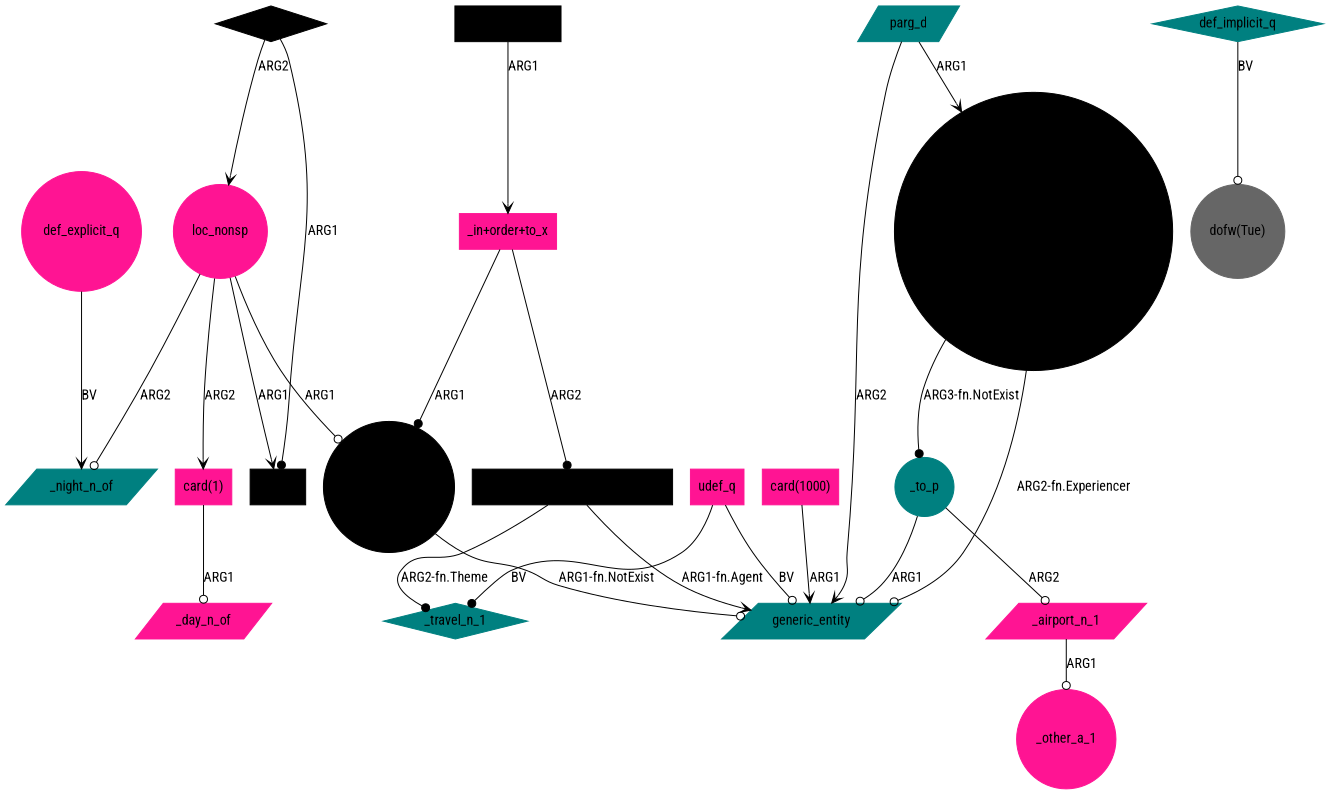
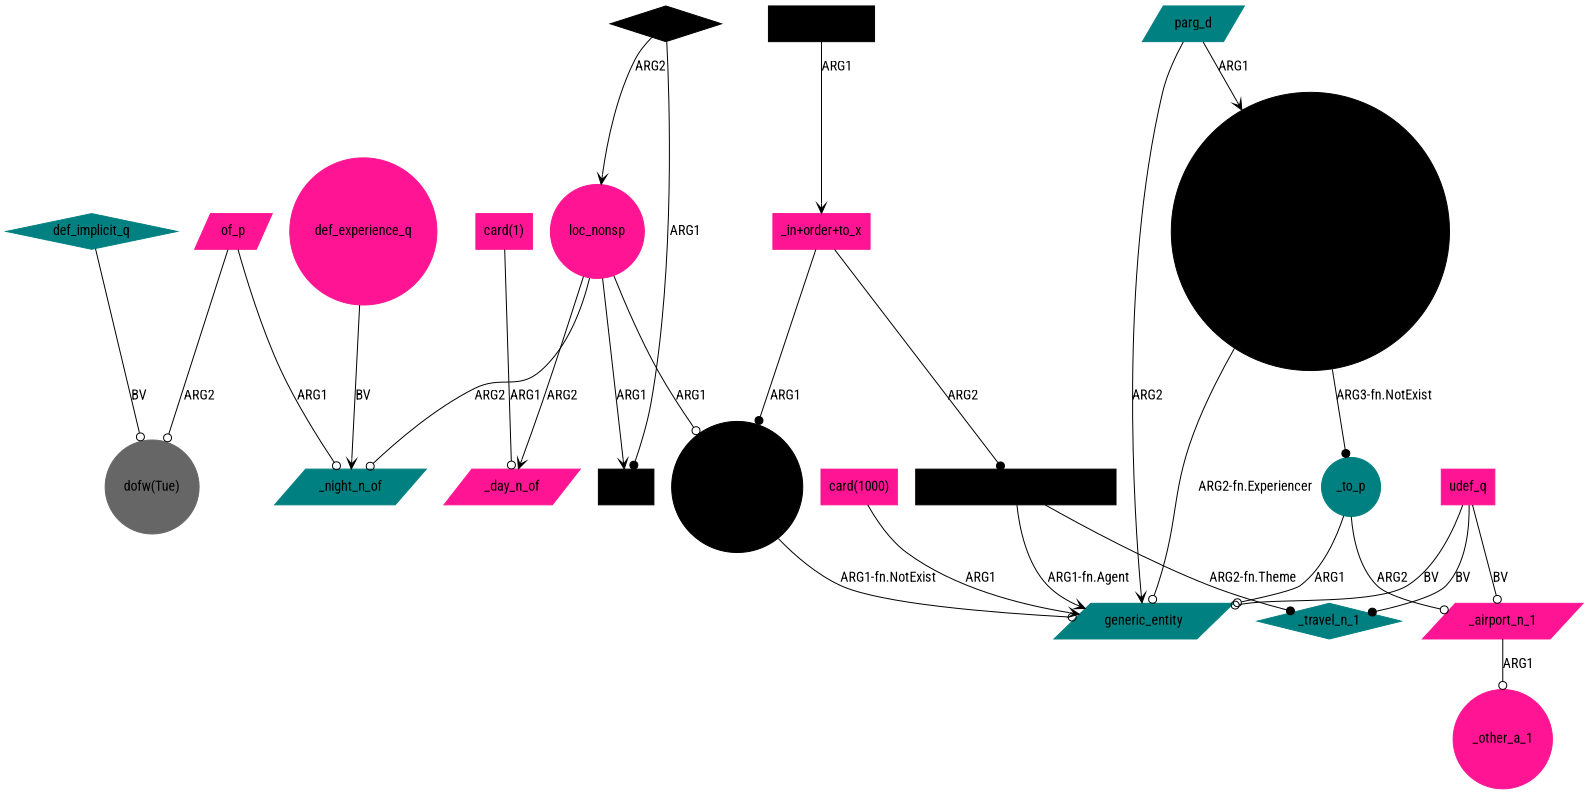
  digraph {
    fontname="Roboto Condensed"
    node [color=deeppink fontname="Roboto Condensed" shape=box style=filled]
    edge [arrowhead=odot fontname="Roboto Condensed"]
    _and_c [color=black]
    loc_nonsp [shape=circle]
    _night_n_of [color=teal shape=parallelogram]
    _day_n_of [shape=parallelogram]
    "_wait_v_1-fn.IN" [color=black shape=circle]
    generic_entity [color=teal shape=parallelogram]
+   of_p [shape=parallelogram]
    "dofw(Tue)" [color=gray40 shape=circle]
    "_resume_v_1-fn.Process_resume" [color=black]
    _travel_n_1 [color=teal shape=diamond]
    focus_d [color=black shape=diamond]
    "_divert_v_1-fn.Cause_to_experience" [color=black shape=circle]
    _to_p [color=teal shape=circle]
    _airport_n_1 [shape=parallelogram]
    _other_a_1 [shape=circle]
    udef_q
    parg_d [color=teal shape=parallelogram]
    "card(1)"
    "card(1000)"
    def_implicit_q [color=teal shape=diamond]
    "_in+order+to_x"
-   def_explicit_q [shape=circle]
+   def_explicit_q [shape=circle label=def_experience_q]
    _have_v_qmodal [color=black]
    loc_nonsp -> _and_c [arrowhead=vee label=ARG1]
    loc_nonsp -> _night_n_of [label=ARG2]
-   loc_nonsp -> "card(1)" [arrowhead=vee label=ARG2]
+   loc_nonsp -> _day_n_of [arrowhead=vee label=ARG2]
    loc_nonsp -> "_wait_v_1-fn.IN" [label=ARG1]
    "_wait_v_1-fn.IN" -> generic_entity [label="ARG1-fn.NotExist"]
+   of_p -> _night_n_of [label=ARG1]
+   of_p -> "dofw(Tue)" [label=ARG2]
    "_resume_v_1-fn.Process_resume" -> generic_entity [arrowhead=vee label="ARG1-fn.Agent"]
    "_resume_v_1-fn.Process_resume" -> _travel_n_1 [arrowhead=dot label="ARG2-fn.Theme"]
    focus_d -> _and_c [arrowhead=dot label=ARG1]
    focus_d -> loc_nonsp [arrowhead=vee label=ARG2]
    "_divert_v_1-fn.Cause_to_experience" -> generic_entity [label="ARG2-fn.Experiencer"]
    "_divert_v_1-fn.Cause_to_experience" -> _to_p [arrowhead=dot label="ARG3-fn.NotExist"]
    _to_p -> generic_entity [label=ARG1]
    _to_p -> _airport_n_1 [label=ARG2]
    _airport_n_1 -> _other_a_1 [label=ARG1]
    udef_q -> generic_entity [label=BV]
    udef_q -> _travel_n_1 [arrowhead=dot label=BV]
+   udef_q -> _airport_n_1 [label=BV]
    parg_d -> generic_entity [arrowhead=vee label=ARG2]
    parg_d -> "_divert_v_1-fn.Cause_to_experience" [arrowhead=vee label=ARG1]
    "card(1)" -> _day_n_of [label=ARG1]
    "card(1000)" -> generic_entity [arrowhead=vee label=ARG1]
    def_implicit_q -> "dofw(Tue)" [label=BV]
    "_in+order+to_x" -> "_wait_v_1-fn.IN" [arrowhead=dot label=ARG1]
    "_in+order+to_x" -> "_resume_v_1-fn.Process_resume" [arrowhead=dot label=ARG2]
    def_explicit_q -> _night_n_of [arrowhead=vee label=BV]
    _have_v_qmodal -> "_in+order+to_x" [arrowhead=vee label=ARG1]
  }
